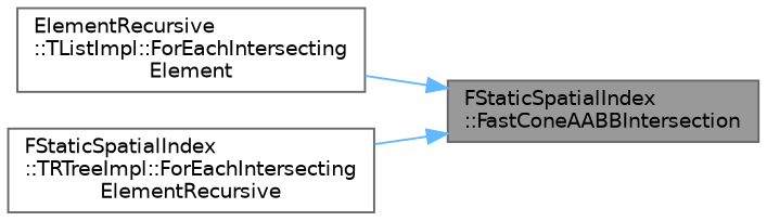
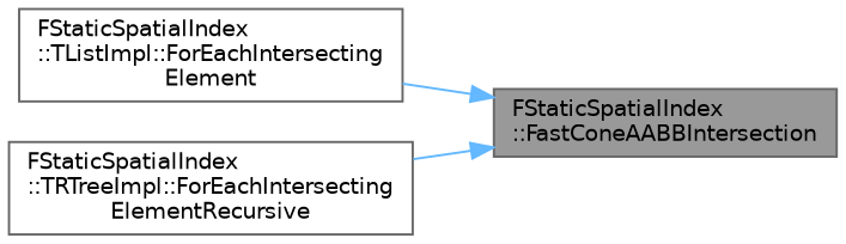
  digraph {
    rankdir=RL
    node [color=grey40 fillcolor=white fontname=Helvetica fontsize=10 shape=box style=filled]
    edge [color=steelblue1 dir=back fontname=Helvetica fontsize=10 labelfontname=Helvetica labelfontsize=10 style=solid]
    n1 [color=gray40 fillcolor=grey60 fontcolor=black height=0.2 label="FStaticSpatialIndex\l::FastConeAABBIntersection" width=0.4]
-   n2 [height=0.2 label="ElementRecursive\l::TListImpl::ForEachIntersecting\lElement" width=0.4]
+   n2 [height=0.2 label="FStaticSpatialIndex\l::TListImpl::ForEachIntersecting\lElement" width=0.4]
    n3 [height=0.2 label="FStaticSpatialIndex\l::TRTreeImpl::ForEachIntersecting\lElementRecursive" width=0.4]
    n1 -> n2
    n1 -> n3
  }
